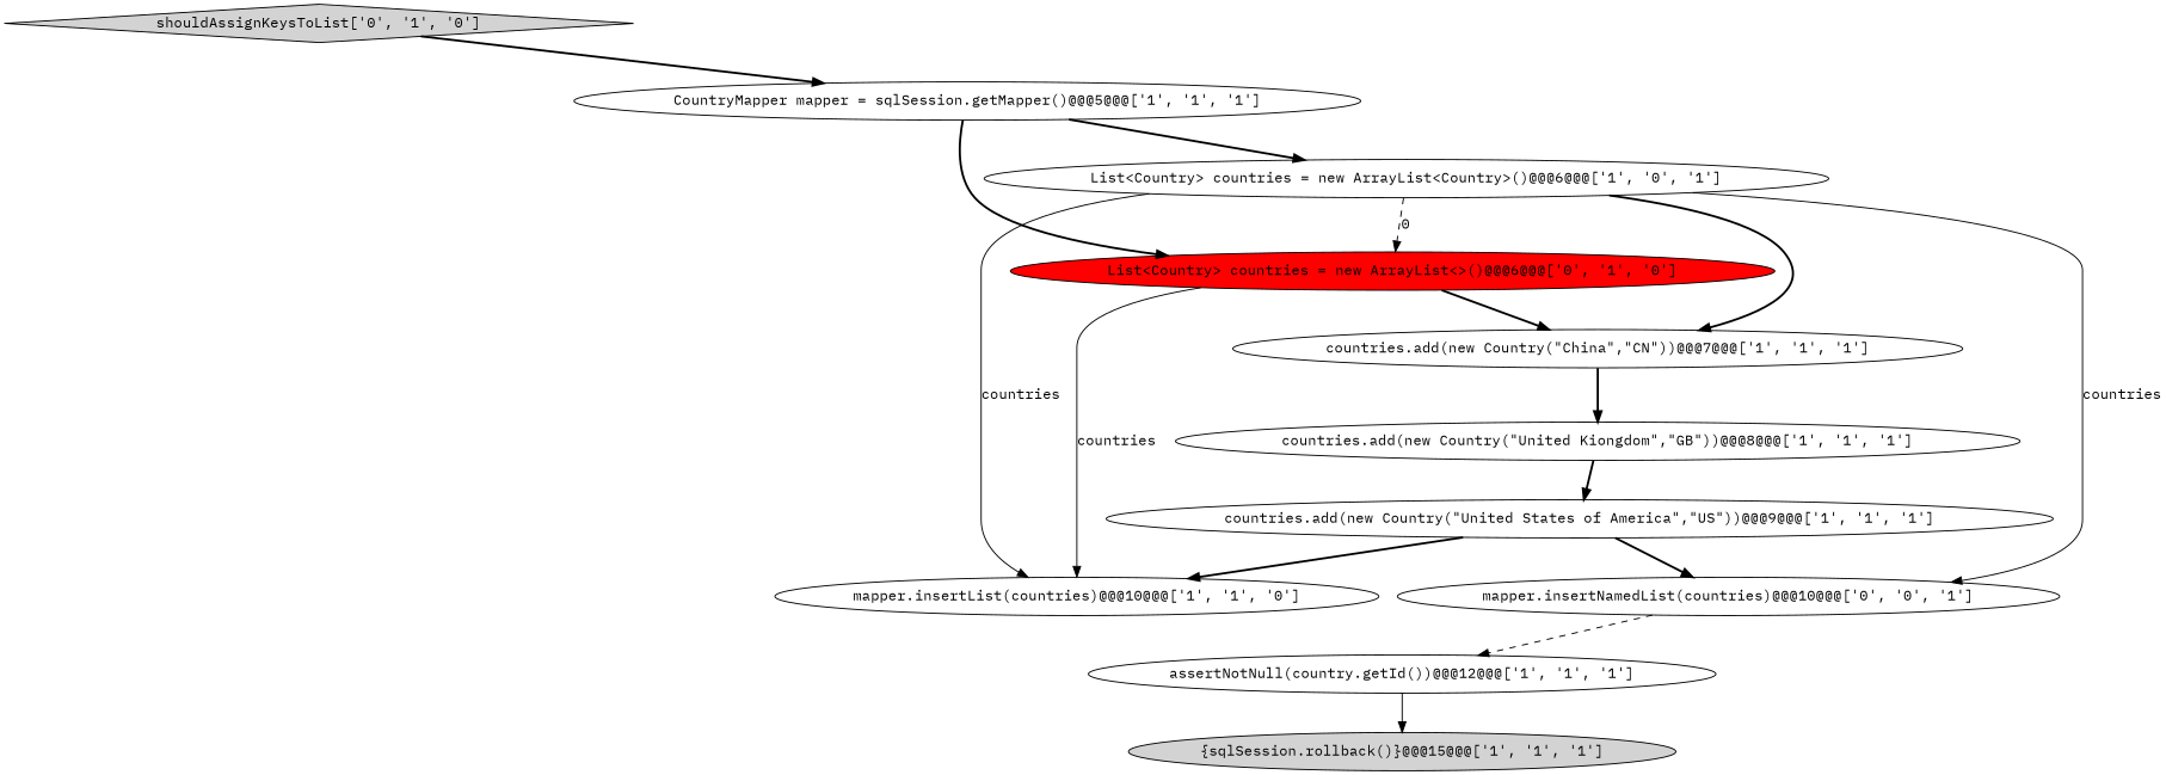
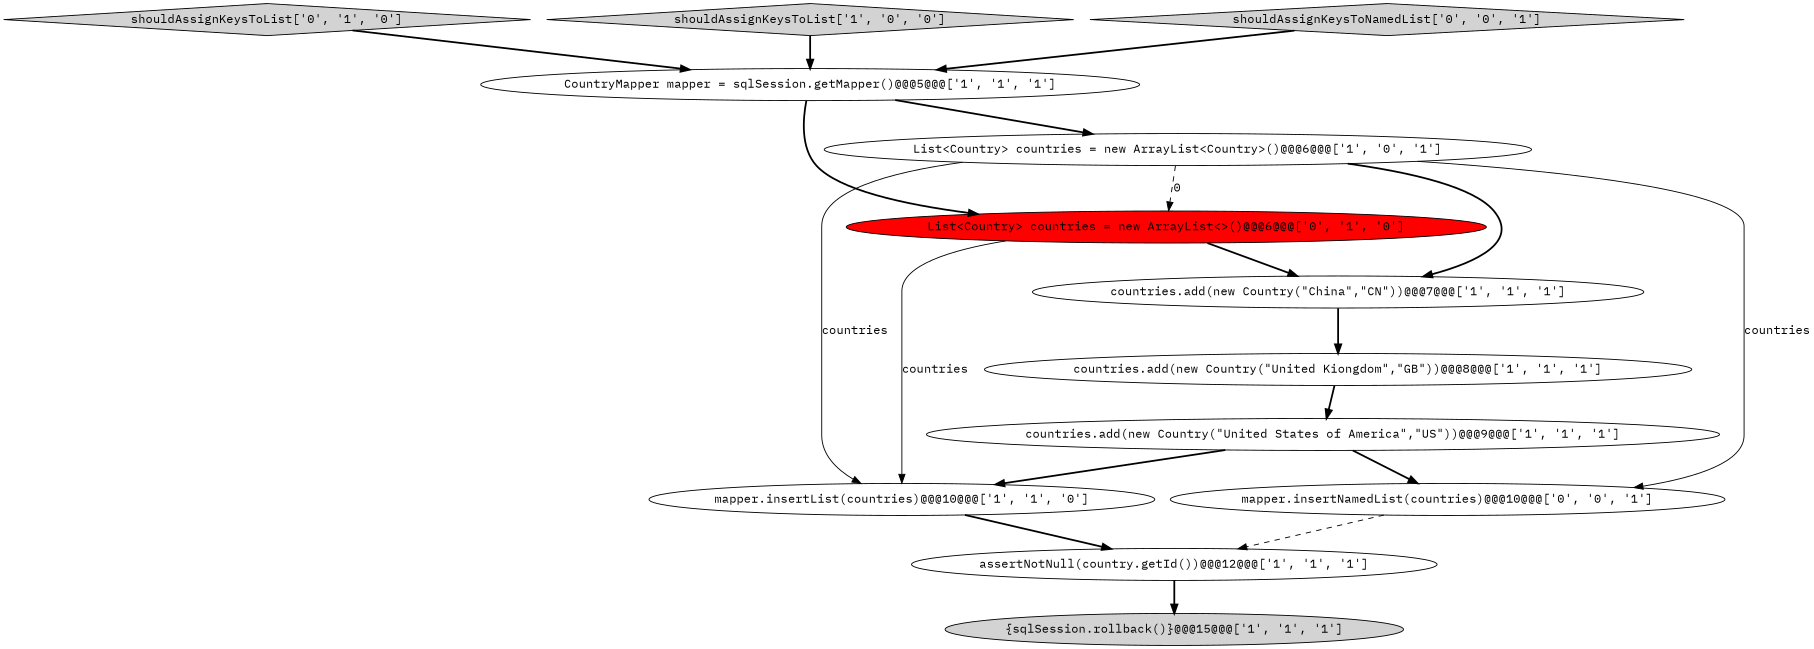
  digraph {
    fontname="IBM Plex Mono"
    node [fillcolor=white fontname="IBM Plex Mono" shape=ellipse style=filled]
    edge [fontname="IBM Plex Mono" style=bold]
    n1 [label="countries.add(new Country(\"United States of America\",\"US\"))@@@9@@@['1', '1', '1']"]
    n2 [label="mapper.insertList(countries)@@@10@@@['1', '1', '0']"]
    n3 [label="mapper.insertNamedList(countries)@@@10@@@['0', '0', '1']"]
    n4 [label="assertNotNull(country.getId())@@@12@@@['1', '1', '1']"]
    n5 [fillcolor=lightgray label="{sqlSession.rollback()}@@@15@@@['1', '1', '1']"]
    n6 [fillcolor=red label="List<Country> countries = new ArrayList<>()@@@6@@@['0', '1', '0']"]
    n7 [label="countries.add(new Country(\"China\",\"CN\"))@@@7@@@['1', '1', '1']"]
    n8 [label="countries.add(new Country(\"United Kiongdom\",\"GB\"))@@@8@@@['1', '1', '1']"]
    n9 [label="List<Country> countries = new ArrayList<Country>()@@@6@@@['1', '0', '1']"]
    n10 [fillcolor=lightgray label="shouldAssignKeysToList['0', '1', '0']" shape=diamond]
    n11 [label="CountryMapper mapper = sqlSession.getMapper()@@@5@@@['1', '1', '1']"]
+   n12 [fillcolor=lightgray label="shouldAssignKeysToList['1', '0', '0']" shape=diamond]
+   n13 [fillcolor=lightgray label="shouldAssignKeysToNamedList['0', '0', '1']" shape=diamond]
    n1 -> n2
    n1 -> n3
+   n2 -> n4
    n3 -> n4 [style=dashed]
-   n4 -> n5 [style=solid]
+   n4 -> n5
    n6 -> n2 [label=countries style=solid]
    n6 -> n7
    n7 -> n8
    n8 -> n1
    n9 -> n2 [label=countries style=solid]
    n9 -> n3 [label=countries style=solid]
    n9 -> n6 [label=0 style=dashed]
    n9 -> n7
    n10 -> n11
    n11 -> n6
    n11 -> n9
+   n12 -> n11
+   n13 -> n11
  }
